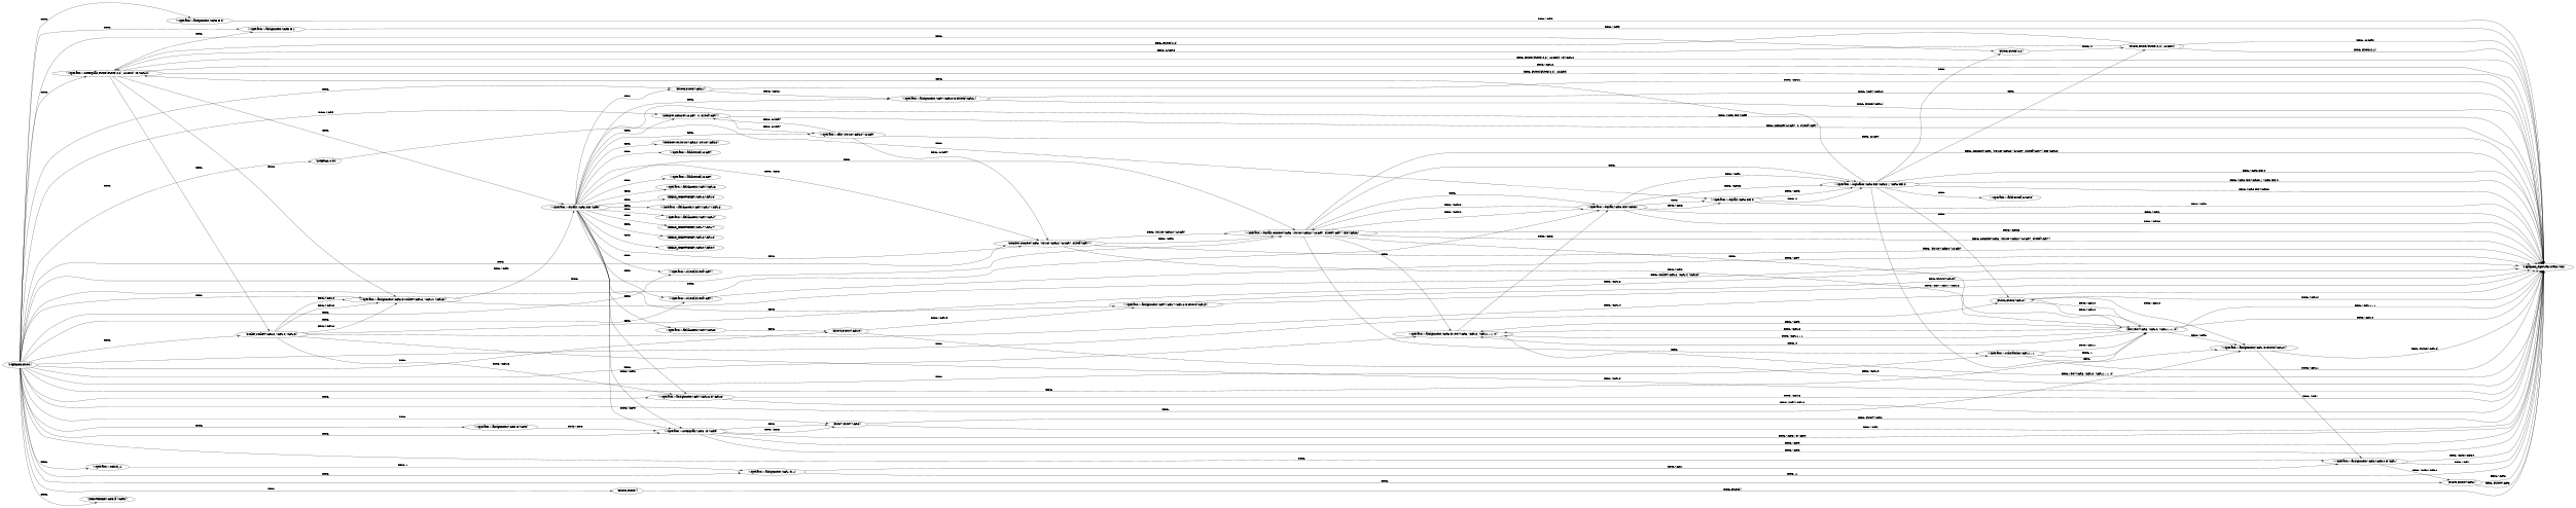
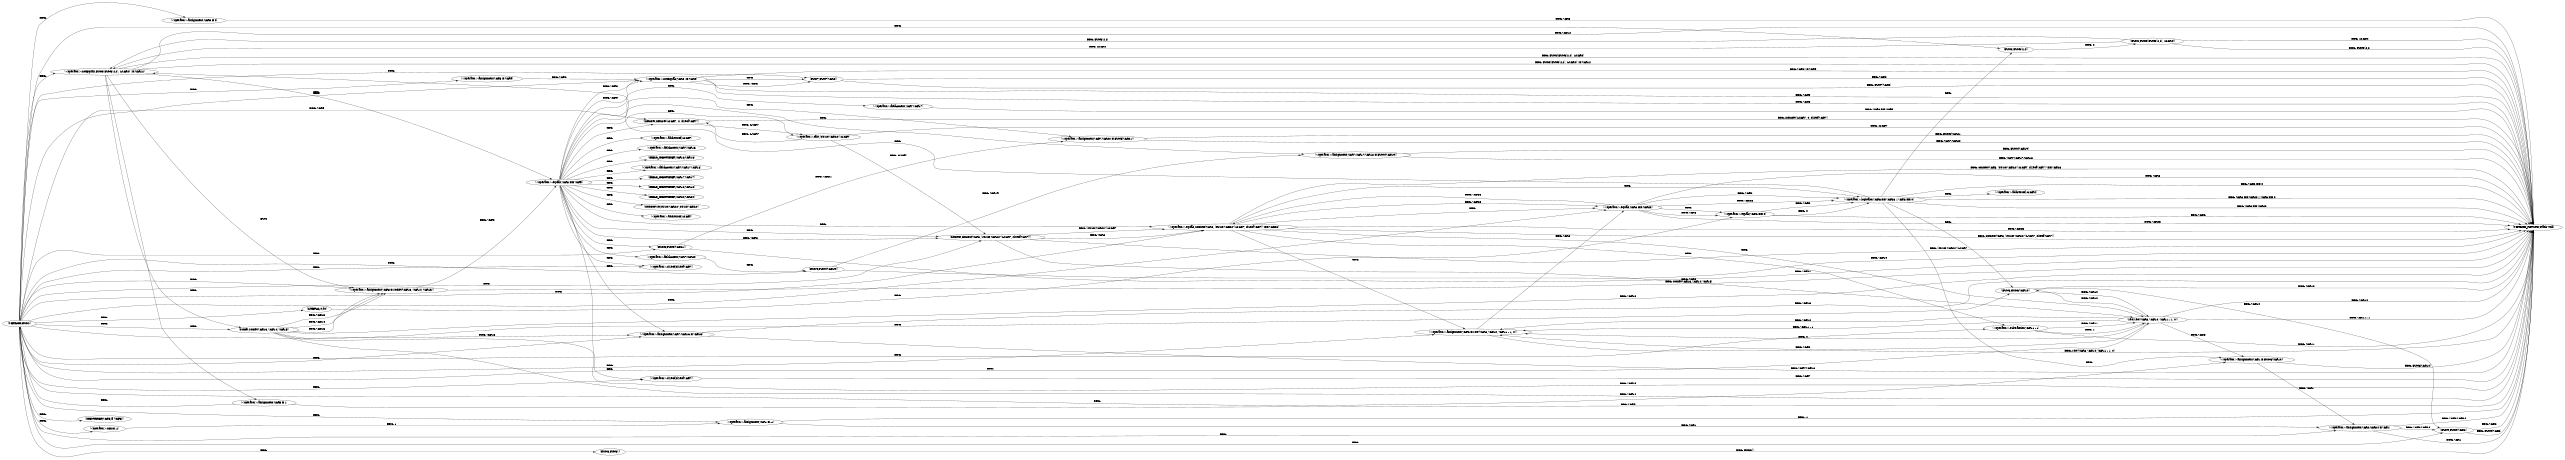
  digraph {
    rankdir=LR
    n1 [label="(METHOD,FUN1)"]
    n2 [label="(<operator>.assignment,VAR1 = -1)"]
    n3 [label="(<operator>.minus,-1)"]
    n4 [label="(<operator>.assignment,VAR5 = 0)"]
    n5 [label="(<operator>.assignment,VAR8 = VAR9)"]
    n6 [label="(<operator>.notEquals,FUN2(FUN3(2,2), &VAR4) != VAR12)"]
    n7 [label="(FUN3,FUN3(2,2))"]
    n8 [label="(<operator>.assignment,VAR5 = 1)"]
    n9 [label="(<operator>.assignment,VAR8 = socket(VAR13, VAR14, VAR15))"]
    n10 [label="(socket,socket(VAR13, VAR14, VAR15))"]
    n11 [label="(memset,memset(&VAR7, 0, sizeof(VAR7)))"]
    n12 [label="(<operator>.sizeOf,sizeof(VAR7))"]
    n13 [label="(<operator>.assignment,VAR7.VAR16 = VAR13)"]
    n14 [label="(FUN4,FUN4(VAR19))"]
    n15 [label="(FUN5,FUN5(VAR21))"]
    n16 [label="(<operator>.equals,connect(VAR8, (struct VAR22*)&VAR7, sizeof(VAR7)) == VAR23)"]
    n17 [label="(connect,connect(VAR8, (struct VAR22*)&VAR7, sizeof(VAR7)))"]
    n18 [label="(<operator>.sizeOf,sizeof(VAR7))"]
    n19 [label="(<operator>.assignment,VAR6 = recv(VAR8, VAR10, VAR11 - 1, 0))"]
    n20 [label="(recv,recv(VAR8, VAR10, VAR11 - 1, 0))"]
    n21 [label="(<operator>.subtraction,VAR11 - 1)"]
    n22 [label="(<operator>.equals,VAR6 == VAR23)"]
    n23 [label="(<operator>.assignment,VAR1 = FUN6(VAR10))"]
    n24 [label="(FUN6,FUN6(VAR10))"]
    n25 [label="(LITERAL,0,do)"]
    n26 [label="(<operator>.notEquals,VAR8 != VAR9)"]
    n27 [label="(FUN7,FUN7(VAR8))"]
    n28 [label="(IDENTIFIER,VAR5,if (VAR5))"]
    n29 [label="(FUN8,FUN8())"]
    n30 [label="(<operator>.assignment,VAR2.VAR24 = VAR1)"]
    n31 [label="(FUN9,FUN9(VAR2))"]
    n32 [label="(METHOD_RETURN,static void)"]
    n33 [label="(<operator>.equals,VAR8 == VAR9)"]
    n34 [label="(FUN2,FUN2(FUN3(2,2), &VAR4))"]
    n35 [label="(<operator>.assignment,VAR7.VAR17.VAR18 = FUN4(VAR19))"]
    n36 [label="(<operator>.assignment,VAR7.VAR20 = FUN5(VAR21))"]
    n37 [label="(<operator>.cast,(struct VAR22*)&VAR7)"]
    n38 [label="(<operator>.addressOf,&VAR7)"]
    n39 [label="(<operator>.fieldAccess,VAR7.VAR16)"]
    n40 [label="(FIELD_IDENTIFIER,VAR16,VAR16)"]
    n41 [label="(<operator>.fieldAccess,VAR7.VAR17.VAR18)"]
    n42 [label="(<operator>.fieldAccess,VAR7.VAR17)"]
    n43 [label="(FIELD_IDENTIFIER,VAR17,VAR17)"]
    n44 [label="(FIELD_IDENTIFIER,VAR18,VAR18)"]
    n45 [label="(<operator>.fieldAccess,VAR7.VAR20)"]
    n46 [label="(FIELD_IDENTIFIER,VAR20,VAR20)"]
    n47 [label="(UNKNOWN,struct VAR22*,struct VAR22*)"]
    n48 [label="(<operator>.addressOf,&VAR7)"]
    n49 [label="(<operator>.logicalOr,VAR6 == VAR23 || VAR6 == 0)"]
    n50 [label="(<operator>.equals,VAR6 == 0)"]
    n51 [label="(<operator>.addressOf,&VAR4)"]
    n1 -> n2 [label="DDG: "]
    n1 -> n3 [label="DDG: "]
    n1 -> n4 [label="DDG: "]
    n1 -> n5 [label="DDG: "]
    n1 -> n6 [label="DDG: "]
    n1 -> n7 [label="DDG: "]
-   n1 -> n8 [label="DDG: "]
-   n1 -> n9 [label="CDG: "]
+   n8 -> n1 [label="DDG: "]
+   n1 -> n9 [label="DDG: "]
    n1 -> n10 [label="DDG: "]
    n1 -> n11 [label="DDG: VAR9"]
    n1 -> n12 [label="DDG: "]
    n1 -> n13 [label="DDG: "]
    n1 -> n14 [label="DDG: "]
    n1 -> n15 [label="DDG: "]
    n1 -> n16 [label="DDG: "]
    n1 -> n17 [label="DDG: "]
    n1 -> n18 [label="DDG: "]
    n1 -> n19 [label="DDG: "]
    n1 -> n20 [label="DDG: "]
    n1 -> n21 [label="DDG: "]
    n1 -> n22 [label="DDG: "]
    n1 -> n23 [label="DDG: "]
    n1 -> n24 [label="DDG: "]
    n1 -> n25 [label="DDG: "]
    n1 -> n26 [label="DDG: "]
    n1 -> n27 [label="DDG: "]
    n1 -> n28 [label="DDG: "]
    n1 -> n29 [label="DDG: "]
    n1 -> n30 [label="DDG: "]
    n1 -> n31 [label="DDG: "]
    n2 -> n30 [label="DDG: VAR1"]
    n2 -> n32 [label="DDG: -1"]
    n3 -> n2 [label="DDG: 1"]
    n4 -> n32 [label="DDG: VAR5"]
    n5 -> n26 [label="DDG: VAR8"]
    n6 -> n8 [label="CDG: "]
    n6 -> n9 [label="FUN: "]
    n6 -> n10 [label="CDG: "]
    n6 -> n32 [label="DDG: FUN2(FUN3(2,2), &VAR4)"]
    n6 -> n32 [label="DDG: FUN2(FUN3(2,2), &VAR4) != VAR12"]
    n6 -> n32 [label="DDG: VAR12"]
    n6 -> n33 [label="CDG: "]
    n7 -> n34 [label="DDG: 2"]
    n8 -> n32 [label="DDG: VAR5"]
    n9 -> n32 [label="DDG: socket(VAR13, VAR14, VAR15)"]
    n9 -> n33 [label="DDG: VAR8"]
    n10 -> n9 [label="DDG: VAR13"]
    n10 -> n9 [label="DDG: VAR14"]
    n10 -> n9 [label="DDG: VAR15"]
    n10 -> n13 [label="DDG: VAR13"]
    n10 -> n32 [label="DDG: VAR15"]
    n10 -> n32 [label="DDG: VAR14"]
    n10 -> n32 [label="DDG: VAR13"]
    n11 -> n32 [label="DDG: memset(&VAR7, 0, sizeof(VAR7))"]
    n11 -> n37 [label="DDG: &VAR7"]
    n13 -> n32 [label="DDG: VAR7.VAR16"]
    n13 -> n32 [label="DDG: VAR13"]
    n14 -> n32 [label="DDG: VAR19"]
    n14 -> n35 [label="DDG: VAR19"]
    n15 -> n32 [label="DDG: VAR21"]
    n15 -> n36 [label="DDG: VAR21"]
    n16 -> n19 [label="CDG: "]
    n16 -> n20 [label="CDG: "]
    n16 -> n21 [label="CDG: "]
    n16 -> n22 [label="DDG: VAR23"]
    n16 -> n22 [label="CDG: "]
    n16 -> n32 [label="DDG: VAR23"]
    n16 -> n32 [label="DDG: connect(VAR8, (struct VAR22*)&VAR7, sizeof(VAR7))"]
    n16 -> n32 [label="DDG: connect(VAR8, (struct VAR22*)&VAR7, sizeof(VAR7)) == VAR23"]
    n16 -> n49 [label="CDG: "]
    n17 -> n16 [label="DDG: VAR8"]
    n17 -> n16 [label="DDG: (struct VAR22*)&VAR7"]
    n17 -> n20 [label="DDG: VAR8"]
    n17 -> n32 [label="DDG: (struct VAR22*)&VAR7"]
    n18 -> n32 [label="DDG: VAR7"]
    n19 -> n22 [label="DDG: VAR6"]
    n19 -> n32 [label="DDG: recv(VAR8, VAR10, VAR11 - 1, 0)"]
    n20 -> n19 [label="DDG: VAR8"]
    n20 -> n19 [label="DDG: VAR10"]
    n20 -> n19 [label="DDG: VAR11 - 1"]
    n20 -> n19 [label="DDG: 0"]
    n20 -> n23 [label="DDG: VAR8"]
    n20 -> n24 [label="DDG: VAR10"]
    n20 -> n32 [label="DDG: VAR10"]
    n20 -> n32 [label="DDG: VAR11 - 1"]
    n21 -> n20 [label="DDG: VAR11"]
    n21 -> n20 [label="DDG: 1"]
    n21 -> n32 [label="DDG: VAR11"]
    n22 -> n16 [label="DDG: VAR23"]
    n22 -> n32 [label="DDG: VAR23"]
    n22 -> n32 [label="DDG: VAR6"]
    n22 -> n49 [label="DDG: VAR6"]
    n22 -> n49 [label="DDG: VAR23"]
    n22 -> n50 [label="DDG: VAR6"]
    n22 -> n50 [label="CDG: "]
    n23 -> n30 [label="DDG: VAR1"]
    n23 -> n32 [label="DDG: FUN6(VAR10)"]
    n24 -> n20 [label="DDG: VAR10"]
-   n24 -> n23 [label="DDG: VAR10"]
+   n24 -> n31 [label="DDG: VAR10"]
    n24 -> n32 [label="DDG: VAR10"]
    n25 -> n50 [label="DDG: "]
    n26 -> n27 [label="DDG: VAR8"]
    n26 -> n27 [label="CDG: "]
    n26 -> n32 [label="DDG: VAR8 != VAR9"]
    n26 -> n32 [label="DDG: VAR9"]
    n26 -> n32 [label="DDG: VAR8"]
    n27 -> n32 [label="DDG: FUN7(VAR8)"]
    n27 -> n32 [label="DDG: VAR8"]
    n29 -> n32 [label="DDG: FUN8()"]
    n30 -> n31 [label="DDG: VAR2.VAR24"]
    n30 -> n32 [label="DDG: VAR1"]
    n30 -> n32 [label="DDG: VAR2.VAR24"]
    n31 -> n32 [label="DDG: FUN9(VAR2)"]
    n31 -> n32 [label="DDG: VAR2"]
    n33 -> n11 [label="CDG: "]
    n33 -> n12 [label="CDG: "]
    n33 -> n13 [label="CDG: "]
    n33 -> n15 [label="CDG: "]
    n33 -> n16 [label="CDG: "]
    n33 -> n17 [label="DDG: VAR8"]
    n33 -> n17 [label="CDG: "]
    n33 -> n18 [label="CDG: "]
    n33 -> n26 [label="DDG: VAR8"]
    n33 -> n26 [label="DDG: VAR9"]
-   n33 -> n32 [label="DDG: VAR8 == VAR9"]
+   n42 -> n32 [label="DDG: VAR8 == VAR9"]
    n33 -> n35 [label="CDG: "]
    n33 -> n36 [label="CDG: "]
    n33 -> n37 [label="CDG: "]
    n33 -> n38 [label="CDG: "]
    n33 -> n39 [label="CDG: "]
    n33 -> n40 [label="CDG: "]
    n33 -> n41 [label="CDG: "]
    n33 -> n42 [label="CDG: "]
    n33 -> n43 [label="CDG: "]
    n33 -> n44 [label="CDG: "]
    n33 -> n45 [label="CDG: "]
    n33 -> n46 [label="CDG: "]
    n33 -> n47 [label="CDG: "]
    n33 -> n48 [label="CDG: "]
    n34 -> n6 [label="DDG: FUN3(2,2)"]
    n34 -> n6 [label="DDG: &VAR4"]
    n34 -> n32 [label="DDG: FUN3(2,2)"]
    n34 -> n32 [label="DDG: &VAR4"]
    n35 -> n32 [label="DDG: FUN4(VAR19)"]
    n35 -> n32 [label="DDG: VAR7.VAR17.VAR18"]
    n36 -> n32 [label="DDG: VAR7.VAR20"]
    n36 -> n32 [label="DDG: FUN5(VAR21)"]
    n37 -> n11 [label="DDG: &VAR7"]
    n37 -> n17 [label="DDG: &VAR7"]
    n37 -> n32 [label="DDG: &VAR7"]
    n45 -> n14 [label="CDG: "]
    n49 -> n6 [label="CDG: "]
    n49 -> n7 [label="CDG: "]
    n49 -> n23 [label="CDG: "]
    n49 -> n24 [label="CDG: "]
    n49 -> n32 [label="DDG: VAR6 == 0"]
    n49 -> n32 [label="DDG: VAR6 == VAR23 || VAR6 == 0"]
    n49 -> n32 [label="DDG: VAR6 == VAR23"]
-   n49 -> n34 [label="CDG: "]
    n49 -> n51 [label="CDG: "]
    n50 -> n32 [label="DDG: VAR6"]
    n50 -> n49 [label="DDG: VAR6"]
    n50 -> n49 [label="DDG: 0"]
  }
